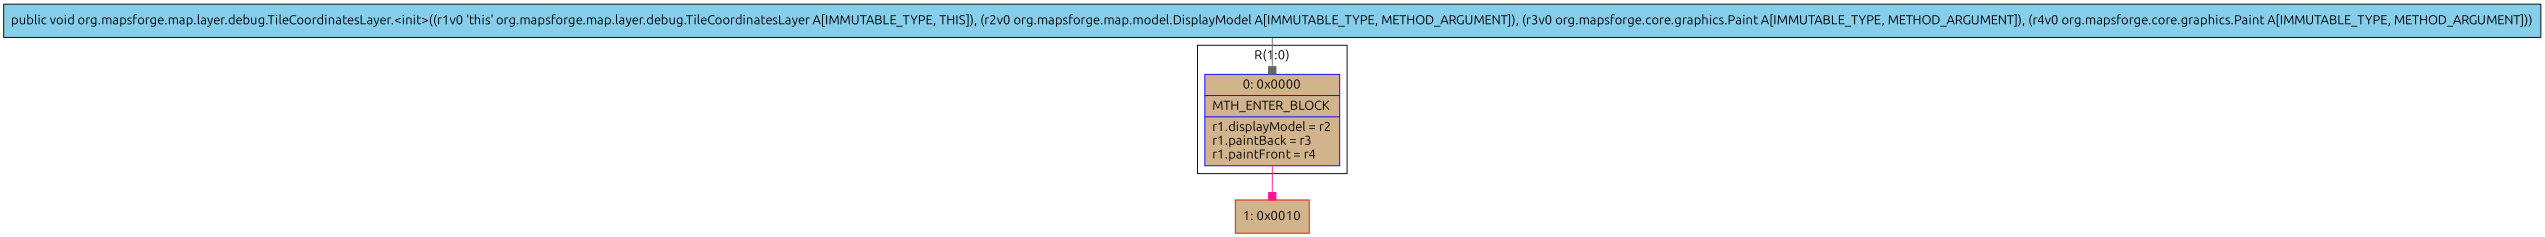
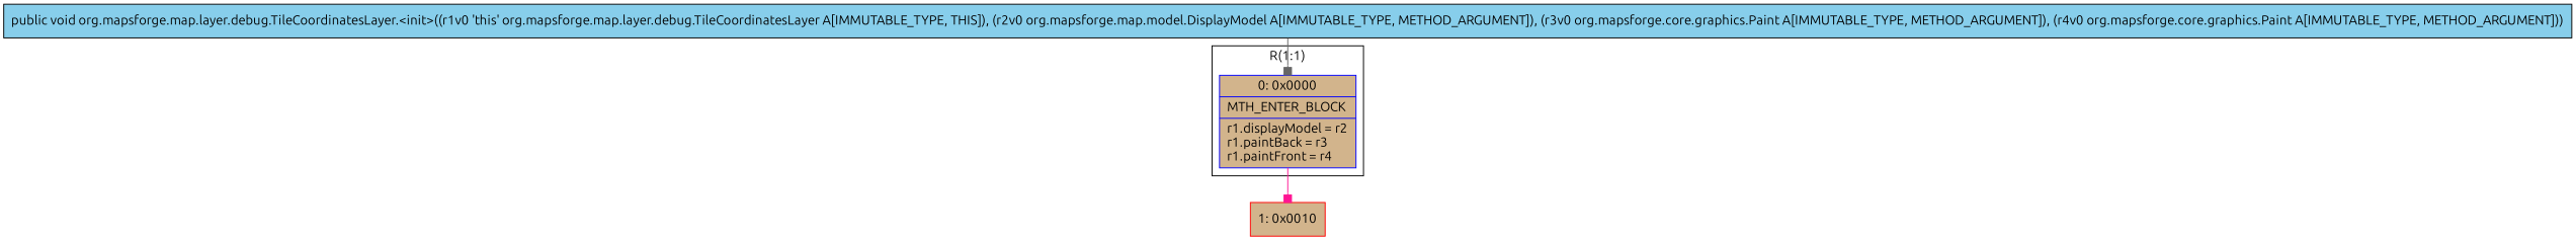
  digraph {
    fontname=Ubuntu
    node [shape=record style=filled fillcolor=tan fontname=Ubuntu]
    edge [arrowhead=box fontname=Ubuntu]
    n1 [color=blue label="{0\:\ 0x0000|MTH_ENTER_BLOCK\l|r1.displayModel = r2\lr1.paintBack = r3\lr1.paintFront = r4\l}"]
    n2 [color=red label="{1\:\ 0x0010}"]
    n3 [label="{public void org.mapsforge.map.layer.debug.TileCoordinatesLayer.\<init\>((r1v0 'this' org.mapsforge.map.layer.debug.TileCoordinatesLayer A[IMMUTABLE_TYPE, THIS]), (r2v0 org.mapsforge.map.model.DisplayModel A[IMMUTABLE_TYPE, METHOD_ARGUMENT]), (r3v0 org.mapsforge.core.graphics.Paint A[IMMUTABLE_TYPE, METHOD_ARGUMENT]), (r4v0 org.mapsforge.core.graphics.Paint A[IMMUTABLE_TYPE, METHOD_ARGUMENT])) }" fillcolor=skyblue]
    subgraph cluster_1 {
-     label="R(1:0)"
+     label="R(1:1)"
      n1
    }
    n1 -> n2 [color=deeppink]
    n3 -> n1 [color=gray40]
  }
